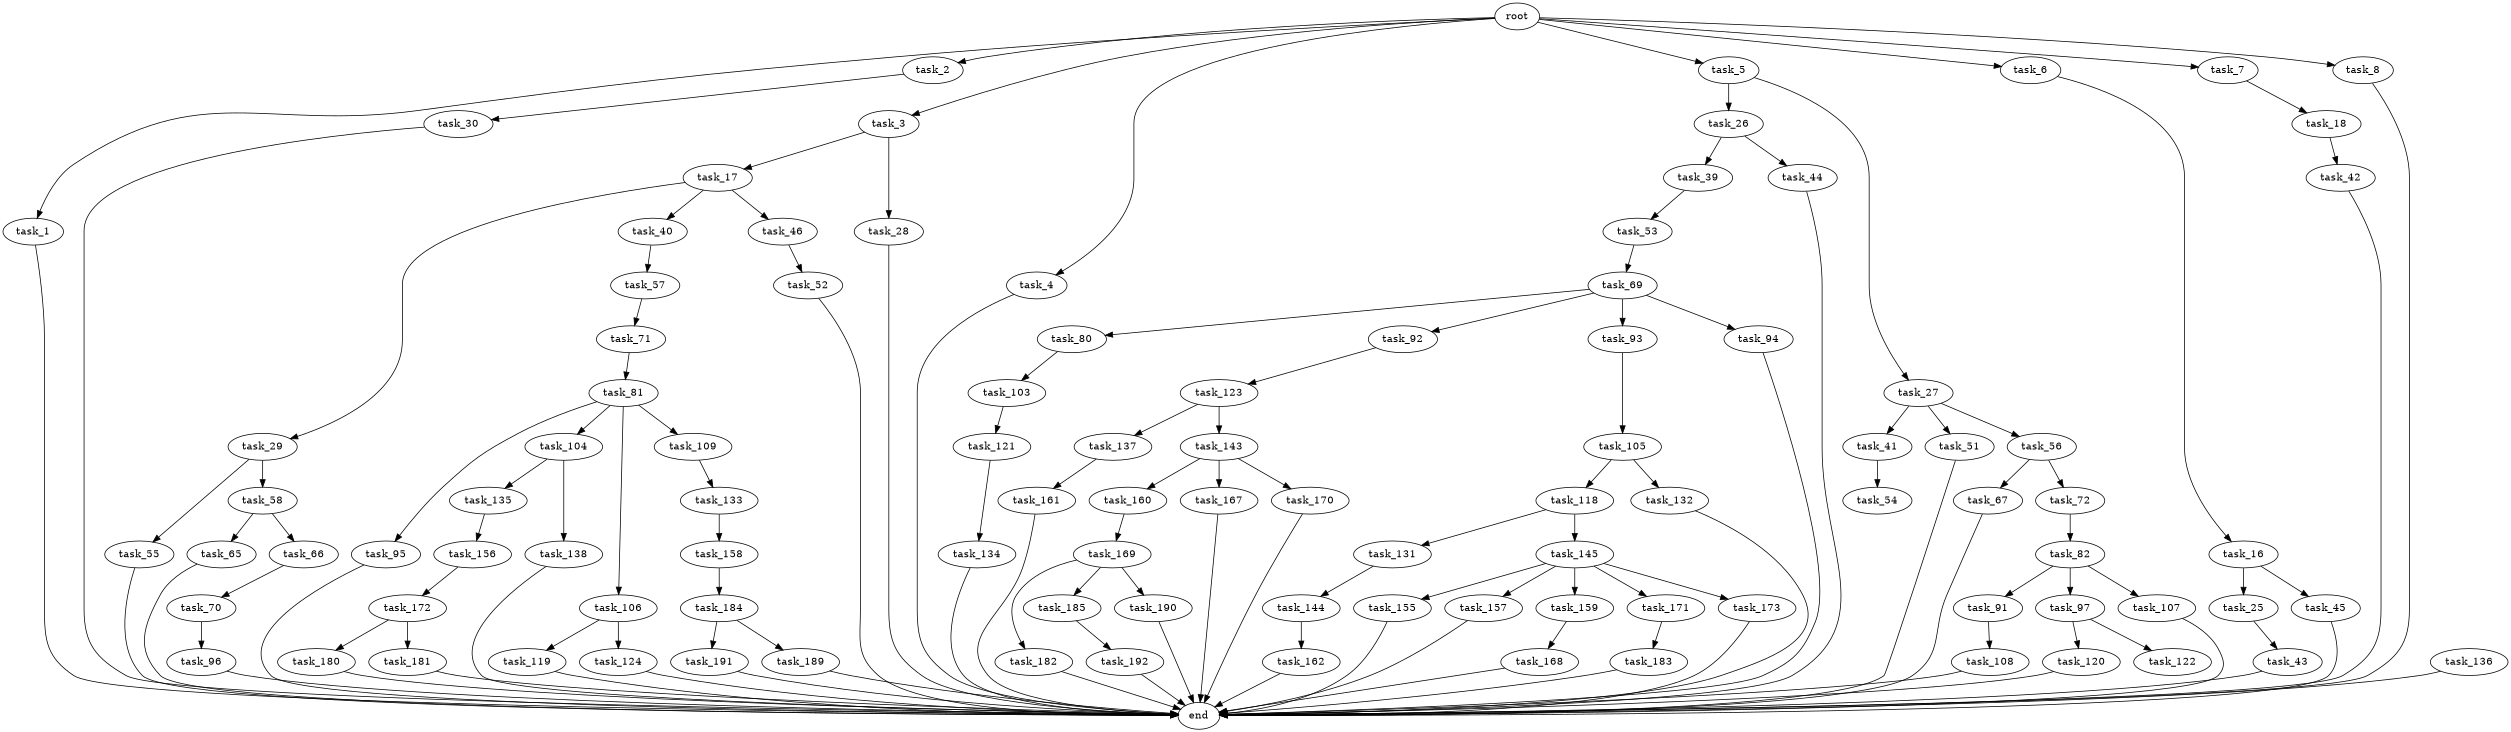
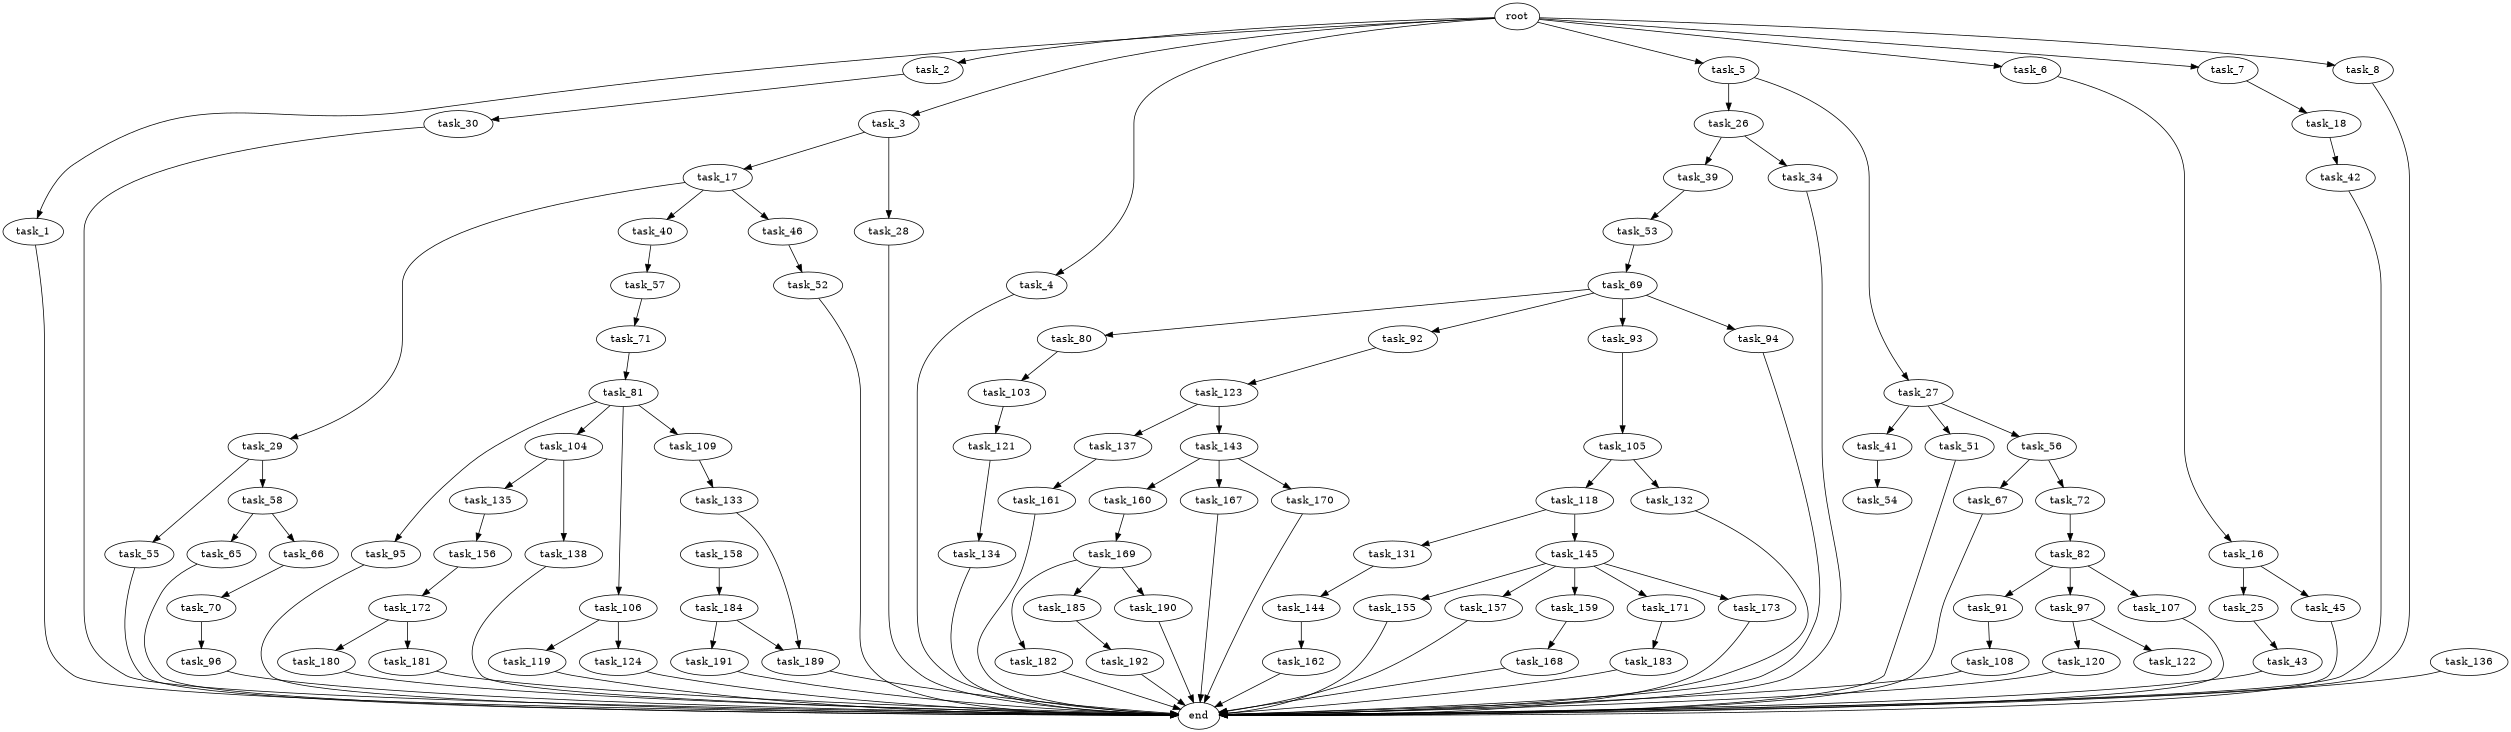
  digraph {
    root
    task_1
    task_2
    task_3
    task_4
    task_5
    task_6
    task_7
    task_8
    end
    task_30
    task_17
    task_28
    task_26
    task_27
    task_16
    task_18
    task_29
    task_40
    task_46
    task_39
-   task_44
+   task_44 [label=task_34]
    task_41
    task_51
    task_56
    task_25
    task_45
    task_42
    task_43
    task_55
    task_58
    task_57
    task_52
    task_53
    task_54
    task_67
    task_72
    task_65
    task_66
    task_69
    task_71
    task_80
    task_92
    task_93
    task_94
    task_82
    task_81
    task_70
    task_96
    task_103
    task_123
    task_105
    task_95
    task_104
    task_106
    task_109
    task_91
    task_97
    task_107
    task_121
    task_135
    task_138
    task_119
    task_124
    task_133
    task_108
    task_120
    task_122
    task_137
    task_143
    task_118
    task_132
    task_134
    task_156
    task_131
    task_145
    task_158
    task_144
    task_155
    task_157
    task_159
    task_171
    task_173
    task_136
    task_161
    task_160
    task_167
    task_170
    task_162
    task_184
    task_172
    task_169
    task_168
    task_183
    task_180
    task_181
    task_189
    task_191
    task_182
    task_185
    task_190
    task_192
    root -> task_1
    root -> task_2
    root -> task_3
    root -> task_4
    root -> task_5
    root -> task_6
    root -> task_7
    root -> task_8
    task_1 -> end
    task_2 -> task_30
    task_3 -> task_17
    task_3 -> task_28
    task_4 -> end
    task_5 -> task_26
    task_5 -> task_27
    task_6 -> task_16
    task_7 -> task_18
    task_8 -> end
    task_30 -> end
    task_17 -> task_29
    task_17 -> task_40
    task_17 -> task_46
    task_28 -> end
    task_26 -> task_39
    task_26 -> task_44
    task_27 -> task_41
    task_27 -> task_51
    task_27 -> task_56
    task_16 -> task_25
    task_16 -> task_45
    task_18 -> task_42
    task_29 -> task_55
    task_29 -> task_58
    task_40 -> task_57
    task_46 -> task_52
    task_39 -> task_53
    task_44 -> end
    task_41 -> task_54
    task_51 -> end
    task_56 -> task_67
    task_56 -> task_72
    task_25 -> task_43
    task_45 -> end
    task_42 -> end
    task_43 -> end
    task_55 -> end
    task_58 -> task_65
    task_58 -> task_66
    task_57 -> task_71
    task_52 -> end
    task_53 -> task_69
    task_67 -> end
    task_72 -> task_82
    task_65 -> end
    task_66 -> task_70
    task_69 -> task_80
    task_69 -> task_92
    task_69 -> task_93
    task_69 -> task_94
    task_71 -> task_81
    task_80 -> task_103
    task_92 -> task_123
    task_93 -> task_105
    task_94 -> end
    task_82 -> task_91
    task_82 -> task_97
    task_82 -> task_107
    task_81 -> task_95
    task_81 -> task_104
    task_81 -> task_106
    task_81 -> task_109
    task_70 -> task_96
    task_96 -> end
    task_103 -> task_121
    task_123 -> task_137
    task_123 -> task_143
    task_105 -> task_118
    task_105 -> task_132
    task_95 -> end
    task_104 -> task_135
    task_104 -> task_138
    task_106 -> task_119
    task_106 -> task_124
    task_109 -> task_133
    task_91 -> task_108
    task_97 -> task_120
    task_97 -> task_122
    task_107 -> end
    task_121 -> task_134
    task_135 -> task_156
    task_138 -> end
    task_119 -> end
    task_124 -> end
-   task_133 -> task_158
+   task_133 -> task_189
    task_108 -> end
    task_120 -> end
    task_137 -> task_161
    task_143 -> task_160
    task_143 -> task_167
    task_143 -> task_170
    task_118 -> task_131
    task_118 -> task_145
    task_132 -> end
    task_134 -> end
    task_156 -> task_172
    task_131 -> task_144
    task_145 -> task_155
    task_145 -> task_157
    task_145 -> task_159
    task_145 -> task_171
    task_145 -> task_173
    task_158 -> task_184
    task_144 -> task_162
    task_155 -> end
    task_157 -> end
    task_159 -> task_168
    task_171 -> task_183
    task_173 -> end
    task_136 -> end
    task_161 -> end
    task_160 -> task_169
    task_167 -> end
    task_170 -> end
    task_162 -> end
    task_184 -> task_189
    task_184 -> task_191
    task_172 -> task_180
    task_172 -> task_181
    task_169 -> task_182
    task_169 -> task_185
    task_169 -> task_190
    task_168 -> end
    task_183 -> end
    task_180 -> end
    task_181 -> end
    task_189 -> end
    task_191 -> end
    task_182 -> end
    task_185 -> task_192
    task_190 -> end
    task_192 -> end
  }
